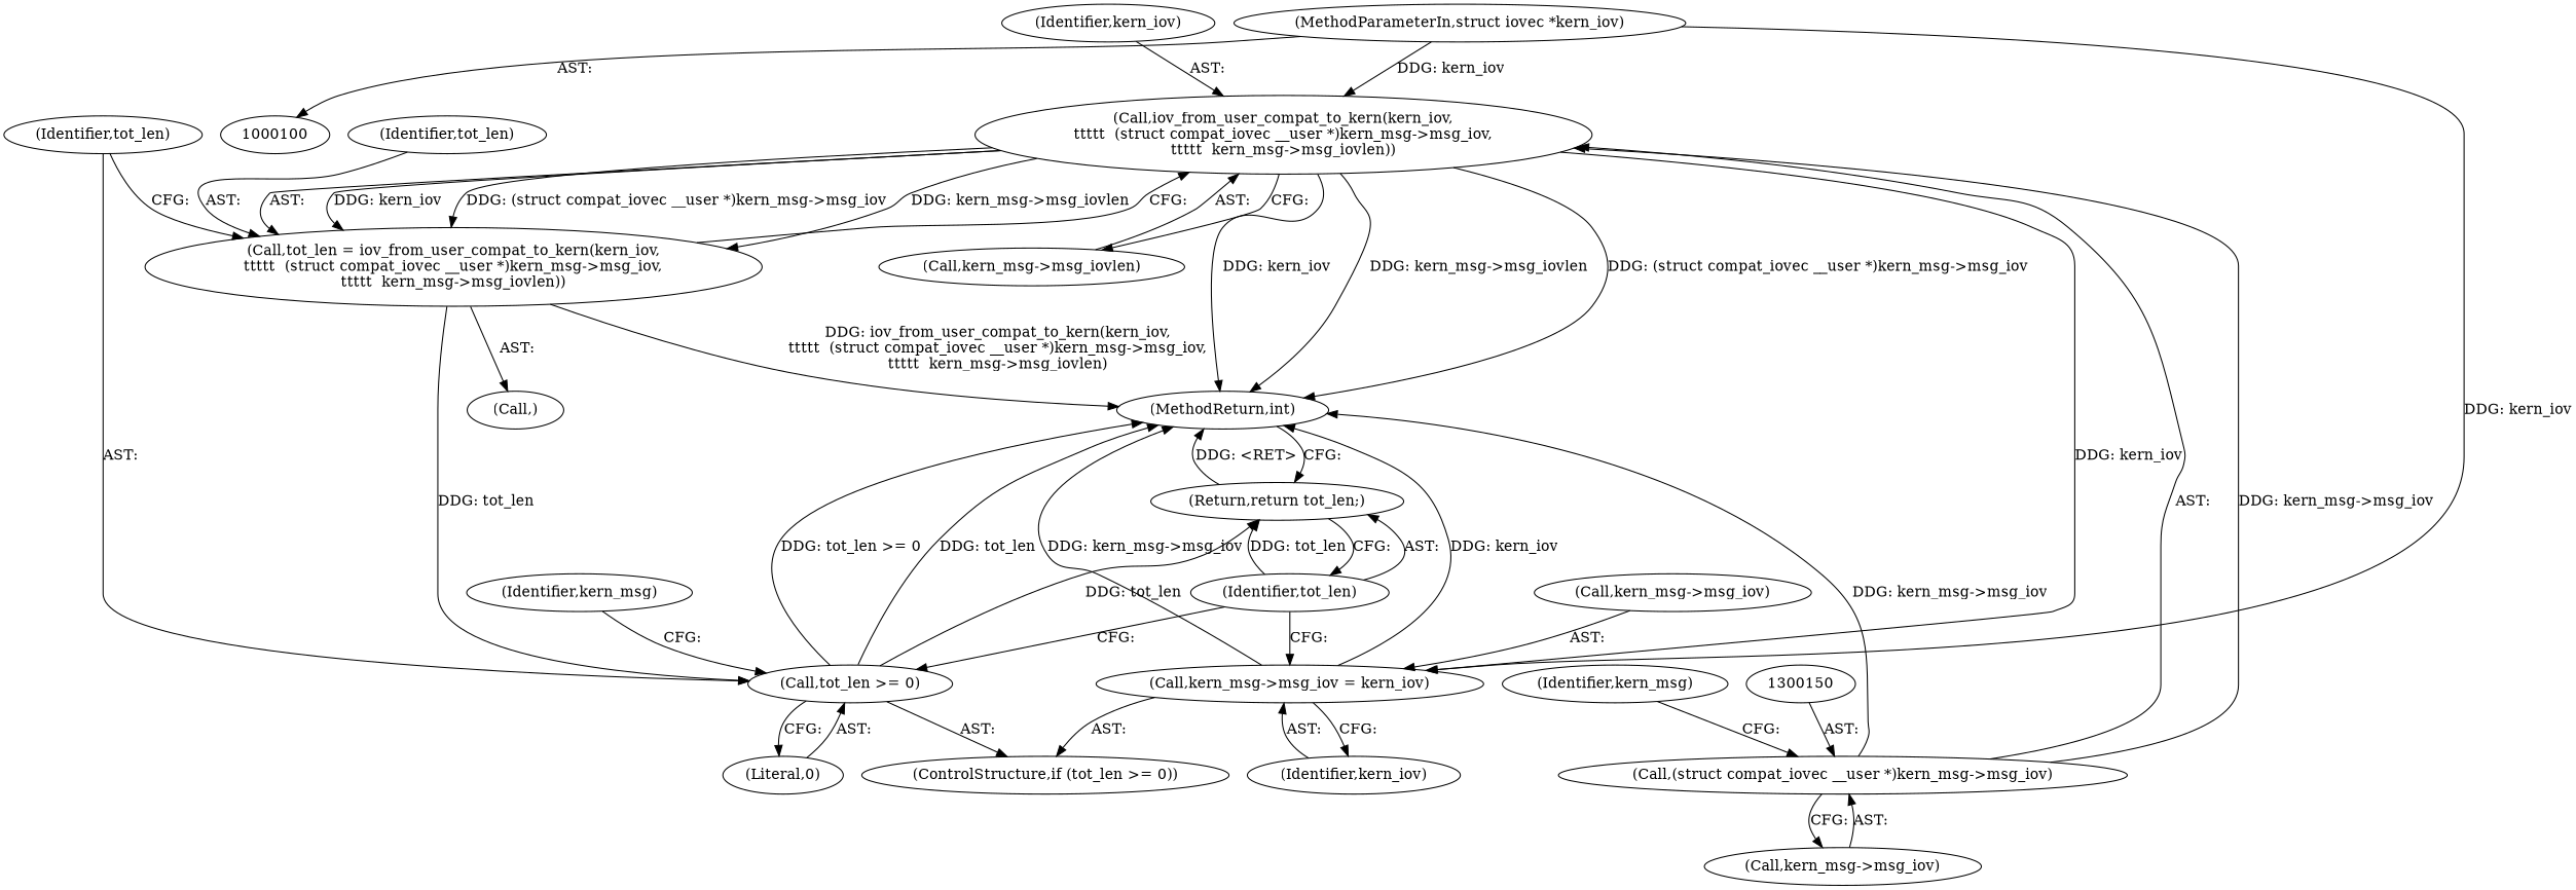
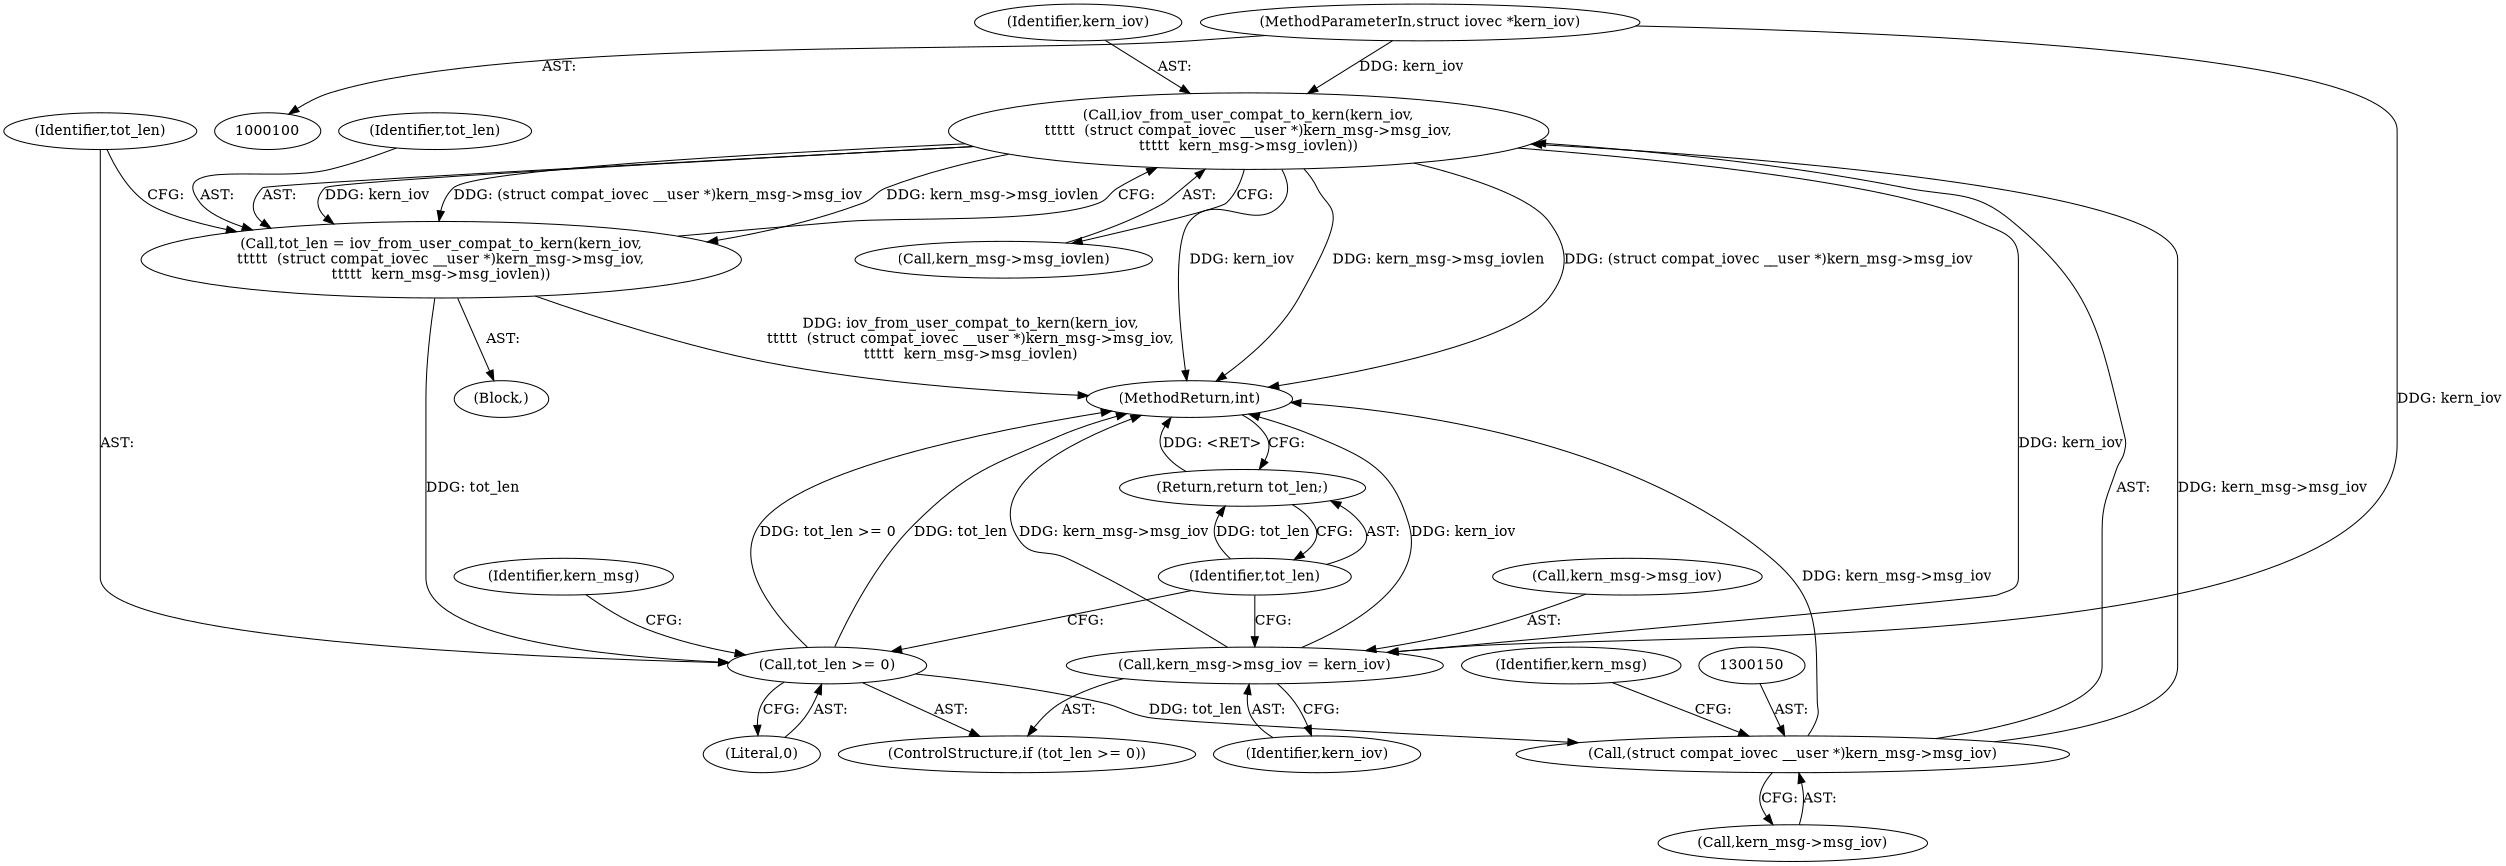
  digraph {
    n1 [label="(Call,iov_from_user_compat_to_kern(kern_iov,\n\t\t\t\t\t  (struct compat_iovec __user *)kern_msg->msg_iov,\n\t\t\t\t\t  kern_msg->msg_iovlen))"]
    n2 [label="(Call,tot_len = iov_from_user_compat_to_kern(kern_iov,\n\t\t\t\t\t  (struct compat_iovec __user *)kern_msg->msg_iov,\n\t\t\t\t\t  kern_msg->msg_iovlen))"]
    n3 [label="(Call,kern_msg->msg_iov = kern_iov)"]
    n4 [label="(MethodReturn,int)"]
    n5 [label="(Call,kern_msg->msg_iovlen)"]
    n6 [label="(Call,tot_len >= 0)"]
-   n7 [label="(Call,)"]
+   n7 [label="(Block,)"]
    n8 [label="(ControlStructure,if (tot_len >= 0))"]
    n9 [label="(Identifier,kern_iov)"]
    n10 [label="(Return,return tot_len;)"]
    n11 [label="(MethodParameterIn,struct iovec *kern_iov)"]
    1000100
    n13 [label="(Call,(struct compat_iovec __user *)kern_msg->msg_iov)"]
    n14 [label="(Call,kern_msg->msg_iov)"]
    n15 [label="(Literal,0)"]
    n16 [label="(Identifier,tot_len)"]
    n17 [label="(Identifier,kern_msg)"]
    n18 [label="(Identifier,kern_iov)"]
    n19 [label="(Identifier,tot_len)"]
    n20 [label="(Identifier,tot_len)"]
    n21 [label="(Call,kern_msg->msg_iov)"]
    n22 [label="(Identifier,kern_msg)"]
    n23 [label=1300150]
    n1 -> n2 [label="AST: "]
    n1 -> n2 [label="DDG: kern_iov"]
    n1 -> n2 [label="DDG: (struct compat_iovec __user *)kern_msg->msg_iov"]
    n1 -> n2 [label="DDG: kern_msg->msg_iovlen"]
    n1 -> n3 [label="DDG: kern_iov"]
    n1 -> n4 [label="DDG: kern_msg->msg_iovlen"]
    n1 -> n4 [label="DDG: (struct compat_iovec __user *)kern_msg->msg_iov"]
    n1 -> n4 [label="DDG: kern_iov"]
    n1 -> n5 [label="CFG: "]
    n2 -> n1 [label="CFG: "]
    n2 -> n4 [label="DDG: iov_from_user_compat_to_kern(kern_iov,\n\t\t\t\t\t  (struct compat_iovec __user *)kern_msg->msg_iov,\n\t\t\t\t\t  kern_msg->msg_iovlen)"]
    n2 -> n6 [label="DDG: tot_len"]
    n2 -> n7 [label="AST: "]
    n3 -> n4 [label="DDG: kern_msg->msg_iov"]
    n3 -> n4 [label="DDG: kern_iov"]
    n3 -> n8 [label="AST: "]
    n3 -> n9 [label="CFG: "]
    n4 -> n10 [label="CFG: "]
    n5 -> n1 [label="AST: "]
    n6 -> n4 [label="DDG: tot_len"]
    n6 -> n4 [label="DDG: tot_len >= 0"]
    n6 -> n8 [label="AST: "]
-   n6 -> n10 [label="DDG: tot_len"]
+   n6 -> n13 [label="DDG: tot_len"]
    n6 -> n15 [label="CFG: "]
    n9 -> n3 [label="AST: "]
    n10 -> n4 [label="DDG: <RET>"]
    n10 -> n16 [label="CFG: "]
    n11 -> n1 [label="DDG: kern_iov"]
    n11 -> n3 [label="DDG: kern_iov"]
    n11 -> 1000100 [label="AST: "]
    n13 -> n1 [label="AST: "]
    n13 -> n1 [label="DDG: kern_msg->msg_iov"]
    n13 -> n4 [label="DDG: kern_msg->msg_iov"]
    n13 -> n14 [label="CFG: "]
    n14 -> n13 [label="AST: "]
    n15 -> n6 [label="AST: "]
    n16 -> n3 [label="CFG: "]
    n16 -> n6 [label="CFG: "]
    n16 -> n10 [label="AST: "]
    n16 -> n10 [label="DDG: tot_len"]
    n17 -> n13 [label="CFG: "]
    n18 -> n1 [label="AST: "]
    n19 -> n2 [label="AST: "]
    n20 -> n2 [label="CFG: "]
    n20 -> n6 [label="AST: "]
    n21 -> n3 [label="AST: "]
    n22 -> n6 [label="CFG: "]
    n23 -> n13 [label="AST: "]
  }
